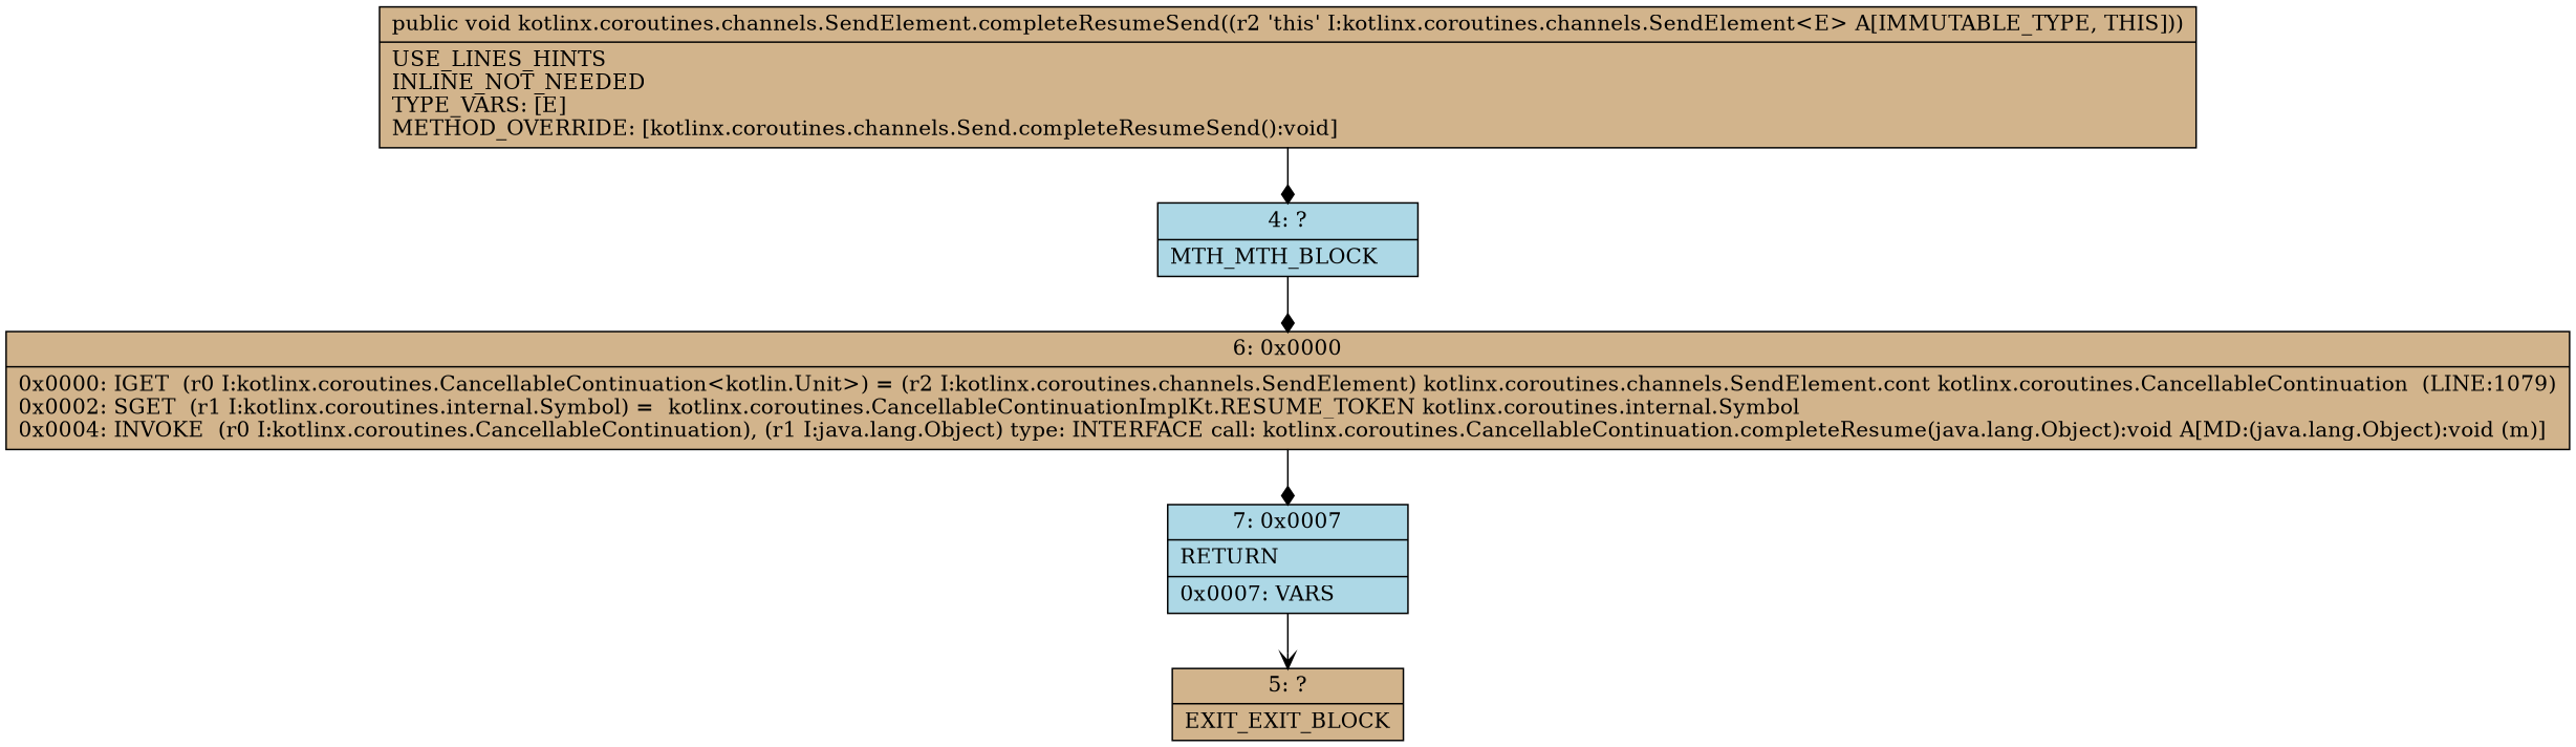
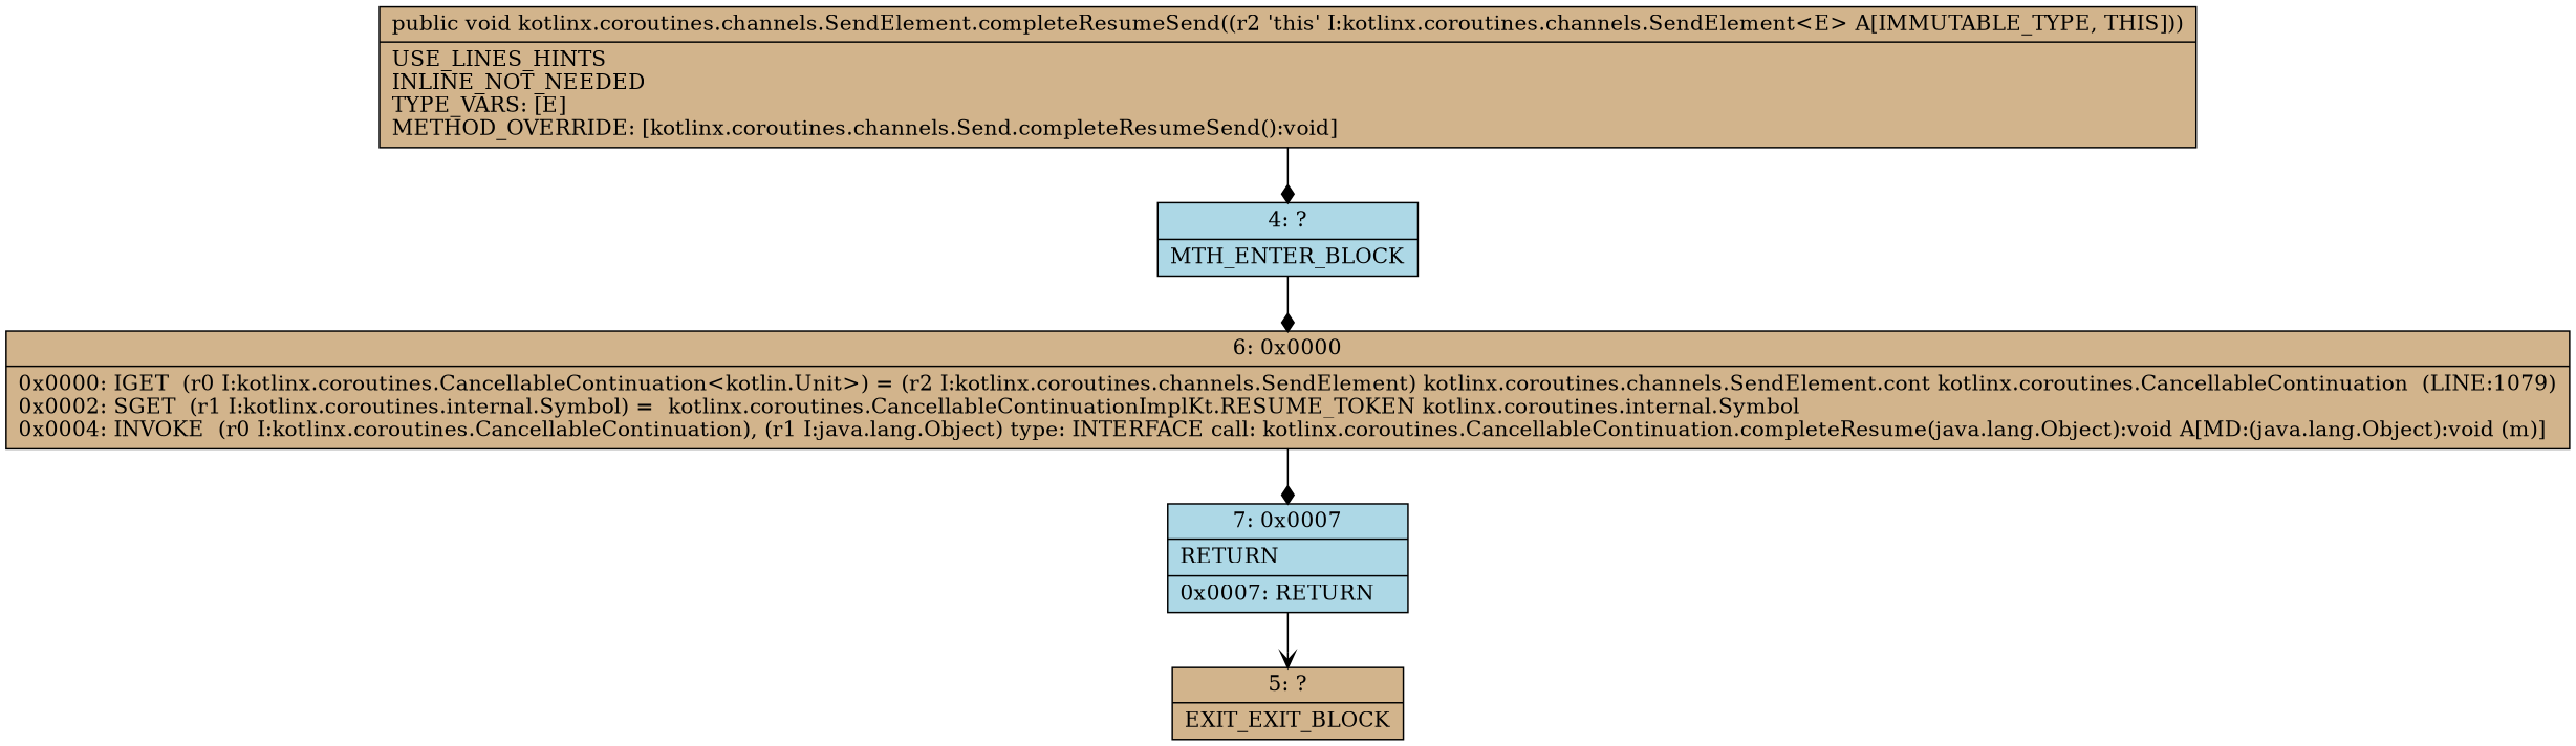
  digraph {
    node [fillcolor=tan shape=record style=filled]
    edge [arrowhead=diamond]
-   n1 [fillcolor=lightblue label="{4\:\ ?|MTH_MTH_BLOCK\l}"]
+   n1 [fillcolor=lightblue label="{4\:\ ?|MTH_ENTER_BLOCK\l}"]
    n2 [label="{6\:\ 0x0000|0x0000: IGET  (r0 I:kotlinx.coroutines.CancellableContinuation\<kotlin.Unit\>) = (r2 I:kotlinx.coroutines.channels.SendElement) kotlinx.coroutines.channels.SendElement.cont kotlinx.coroutines.CancellableContinuation  (LINE:1079)\l0x0002: SGET  (r1 I:kotlinx.coroutines.internal.Symbol) =  kotlinx.coroutines.CancellableContinuationImplKt.RESUME_TOKEN kotlinx.coroutines.internal.Symbol \l0x0004: INVOKE  (r0 I:kotlinx.coroutines.CancellableContinuation), (r1 I:java.lang.Object) type: INTERFACE call: kotlinx.coroutines.CancellableContinuation.completeResume(java.lang.Object):void A[MD:(java.lang.Object):void (m)]\l}"]
-   n3 [fillcolor=lightblue label="{7\:\ 0x0007|RETURN\l|0x0007: VARS   \l}"]
+   n3 [fillcolor=lightblue label="{7\:\ 0x0007|RETURN\l|0x0007: RETURN   \l}"]
    n4 [label="{5\:\ ?|EXIT_EXIT_BLOCK\l}"]
    n5 [label="{public void kotlinx.coroutines.channels.SendElement.completeResumeSend((r2 'this' I:kotlinx.coroutines.channels.SendElement\<E\> A[IMMUTABLE_TYPE, THIS]))  | USE_LINES_HINTS\lINLINE_NOT_NEEDED\lTYPE_VARS: [E]\lMETHOD_OVERRIDE: [kotlinx.coroutines.channels.Send.completeResumeSend():void]\l}"]
    n1 -> n2
    n2 -> n3
    n3 -> n4 [arrowhead=vee]
    n5 -> n1
  }
